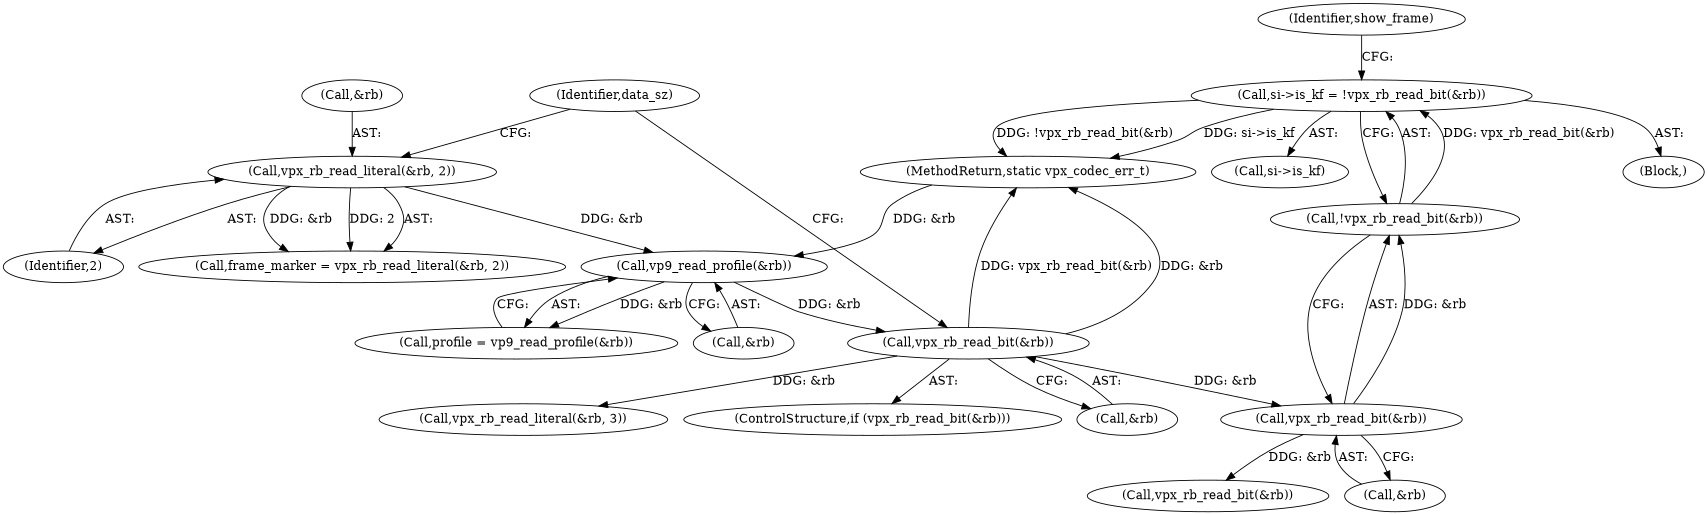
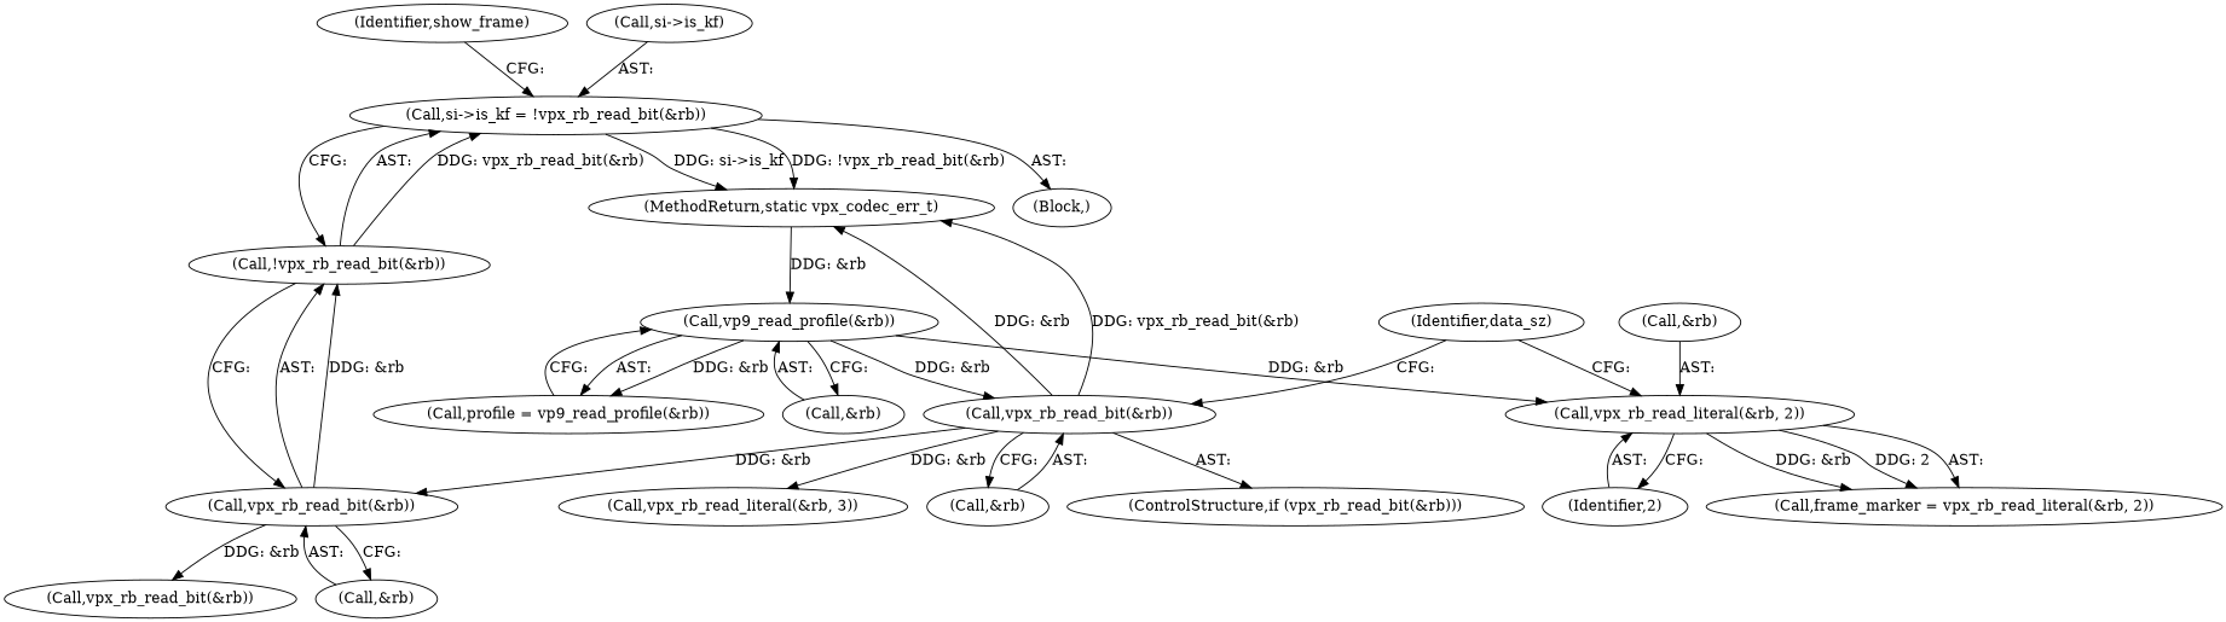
  digraph {
    n1 [label="(Call,si->is_kf = !vpx_rb_read_bit(&rb))"]
    n2 [label="(Call,!vpx_rb_read_bit(&rb))"]
    n3 [label="(Block,)"]
    n4 [label="(MethodReturn,static vpx_codec_err_t)"]
    n5 [label="(Call,vpx_rb_read_bit(&rb))"]
    n6 [label="(Call,vp9_read_profile(&rb))"]
    n7 [label="(Call,vpx_rb_read_bit(&rb))"]
    n8 [label="(Call,&rb)"]
    n9 [label="(Call,vpx_rb_read_bit(&rb))"]
    n10 [label="(ControlStructure,if (vpx_rb_read_bit(&rb)))"]
    n11 [label="(Call,&rb)"]
    n12 [label="(Call,vpx_rb_read_literal(&rb, 3))"]
    n13 [label="(Call,profile = vp9_read_profile(&rb))"]
    n14 [label="(Call,&rb)"]
    n15 [label="(Call,vpx_rb_read_literal(&rb, 2))"]
    n16 [label="(Call,frame_marker = vpx_rb_read_literal(&rb, 2))"]
    n17 [label="(Identifier,2)"]
    n18 [label="(Identifier,show_frame)"]
    n19 [label="(Call,si->is_kf)"]
    n20 [label="(Identifier,data_sz)"]
    n21 [label="(Call,&rb)"]
    n1 -> n2 [label="CFG: "]
    n1 -> n3 [label="AST: "]
    n1 -> n4 [label="DDG: si->is_kf"]
    n1 -> n4 [label="DDG: !vpx_rb_read_bit(&rb)"]
    n2 -> n1 [label="AST: "]
    n2 -> n1 [label="DDG: vpx_rb_read_bit(&rb)"]
    n2 -> n5 [label="CFG: "]
    n4 -> n6 [label="DDG: &rb"]
    n5 -> n2 [label="AST: "]
    n5 -> n2 [label="DDG: &rb"]
    n5 -> n7 [label="DDG: &rb"]
    n5 -> n8 [label="CFG: "]
    n6 -> n9 [label="DDG: &rb"]
    n6 -> n13 [label="AST: "]
    n6 -> n13 [label="DDG: &rb"]
    n6 -> n14 [label="CFG: "]
    n8 -> n5 [label="AST: "]
    n9 -> n4 [label="DDG: vpx_rb_read_bit(&rb)"]
    n9 -> n4 [label="DDG: &rb"]
    n9 -> n5 [label="DDG: &rb"]
    n9 -> n10 [label="AST: "]
    n9 -> n11 [label="CFG: "]
    n9 -> n12 [label="DDG: &rb"]
    n11 -> n9 [label="AST: "]
    n13 -> n6 [label="CFG: "]
    n14 -> n6 [label="AST: "]
-   n15 -> n6 [label="DDG: &rb"]
+   n6 -> n15 [label="DDG: &rb"]
    n15 -> n16 [label="AST: "]
    n15 -> n16 [label="DDG: &rb"]
    n15 -> n16 [label="DDG: 2"]
-   n15 -> n17 [label="AST: "]
+   n15 -> n17 [label="CFG: "]
    n17 -> n15 [label="AST: "]
    n18 -> n1 [label="CFG: "]
-   n1 -> n19 [label="AST: "]
+   n19 -> n1 [label="AST: "]
    n20 -> n9 [label="CFG: "]
    n20 -> n15 [label="CFG: "]
    n21 -> n15 [label="AST: "]
  }
